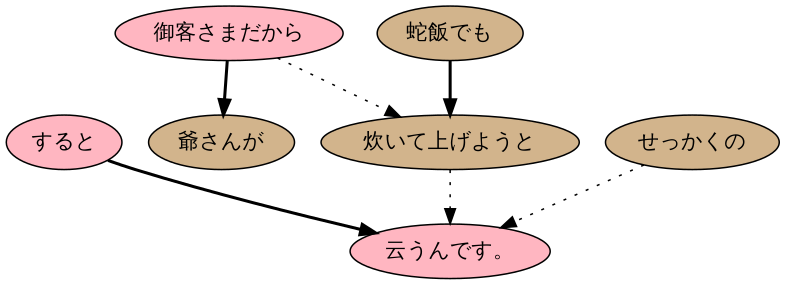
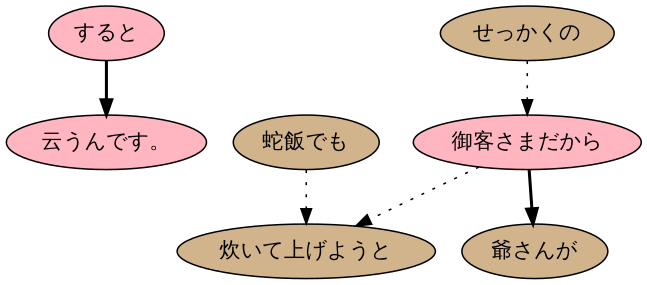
  digraph {
    fontname=Merriweather
    node [fillcolor=tan fontname=Merriweather style=filled]
    edge [fontname=Merriweather style=bold]
    n1 [fillcolor=lightpink label="すると"]
    n2 [fillcolor=lightpink label="云うんです。"]
    n3 [label="爺さんが"]
    n4 [fillcolor=lightpink label="御客さまだから"]
    n5 [label="炊いて上げようと"]
    n6 [label="せっかくの"]
    n7 [label="蛇飯でも"]
    n1 -> n2
    n4 -> n3
    n4 -> n5 [style=dotted]
-   n5 -> n2 [style=dotted]
-   n6 -> n2 [style=dotted]
-   n7 -> n5
+   n6 -> n4 [style=dotted]
+   n7 -> n5 [style=dotted]
  }
